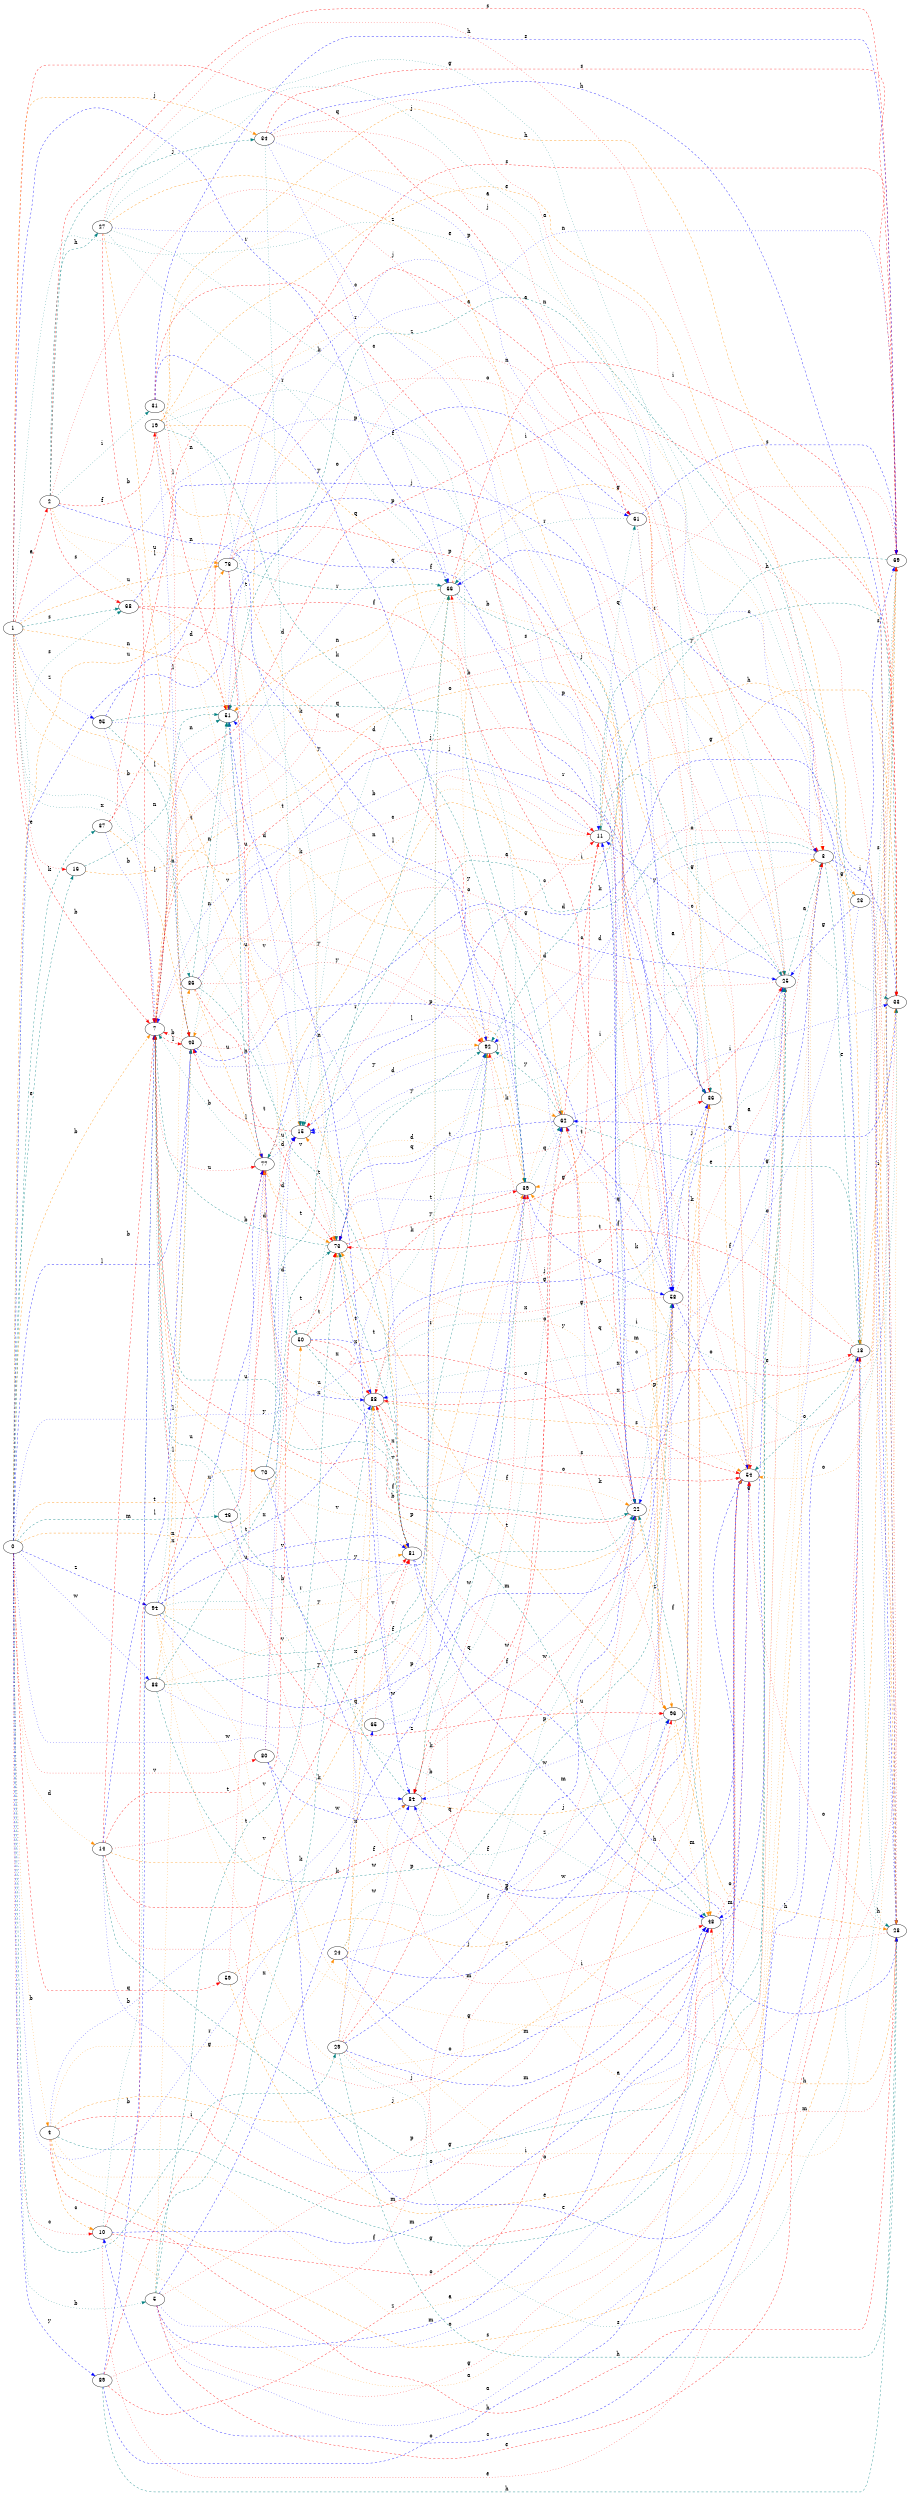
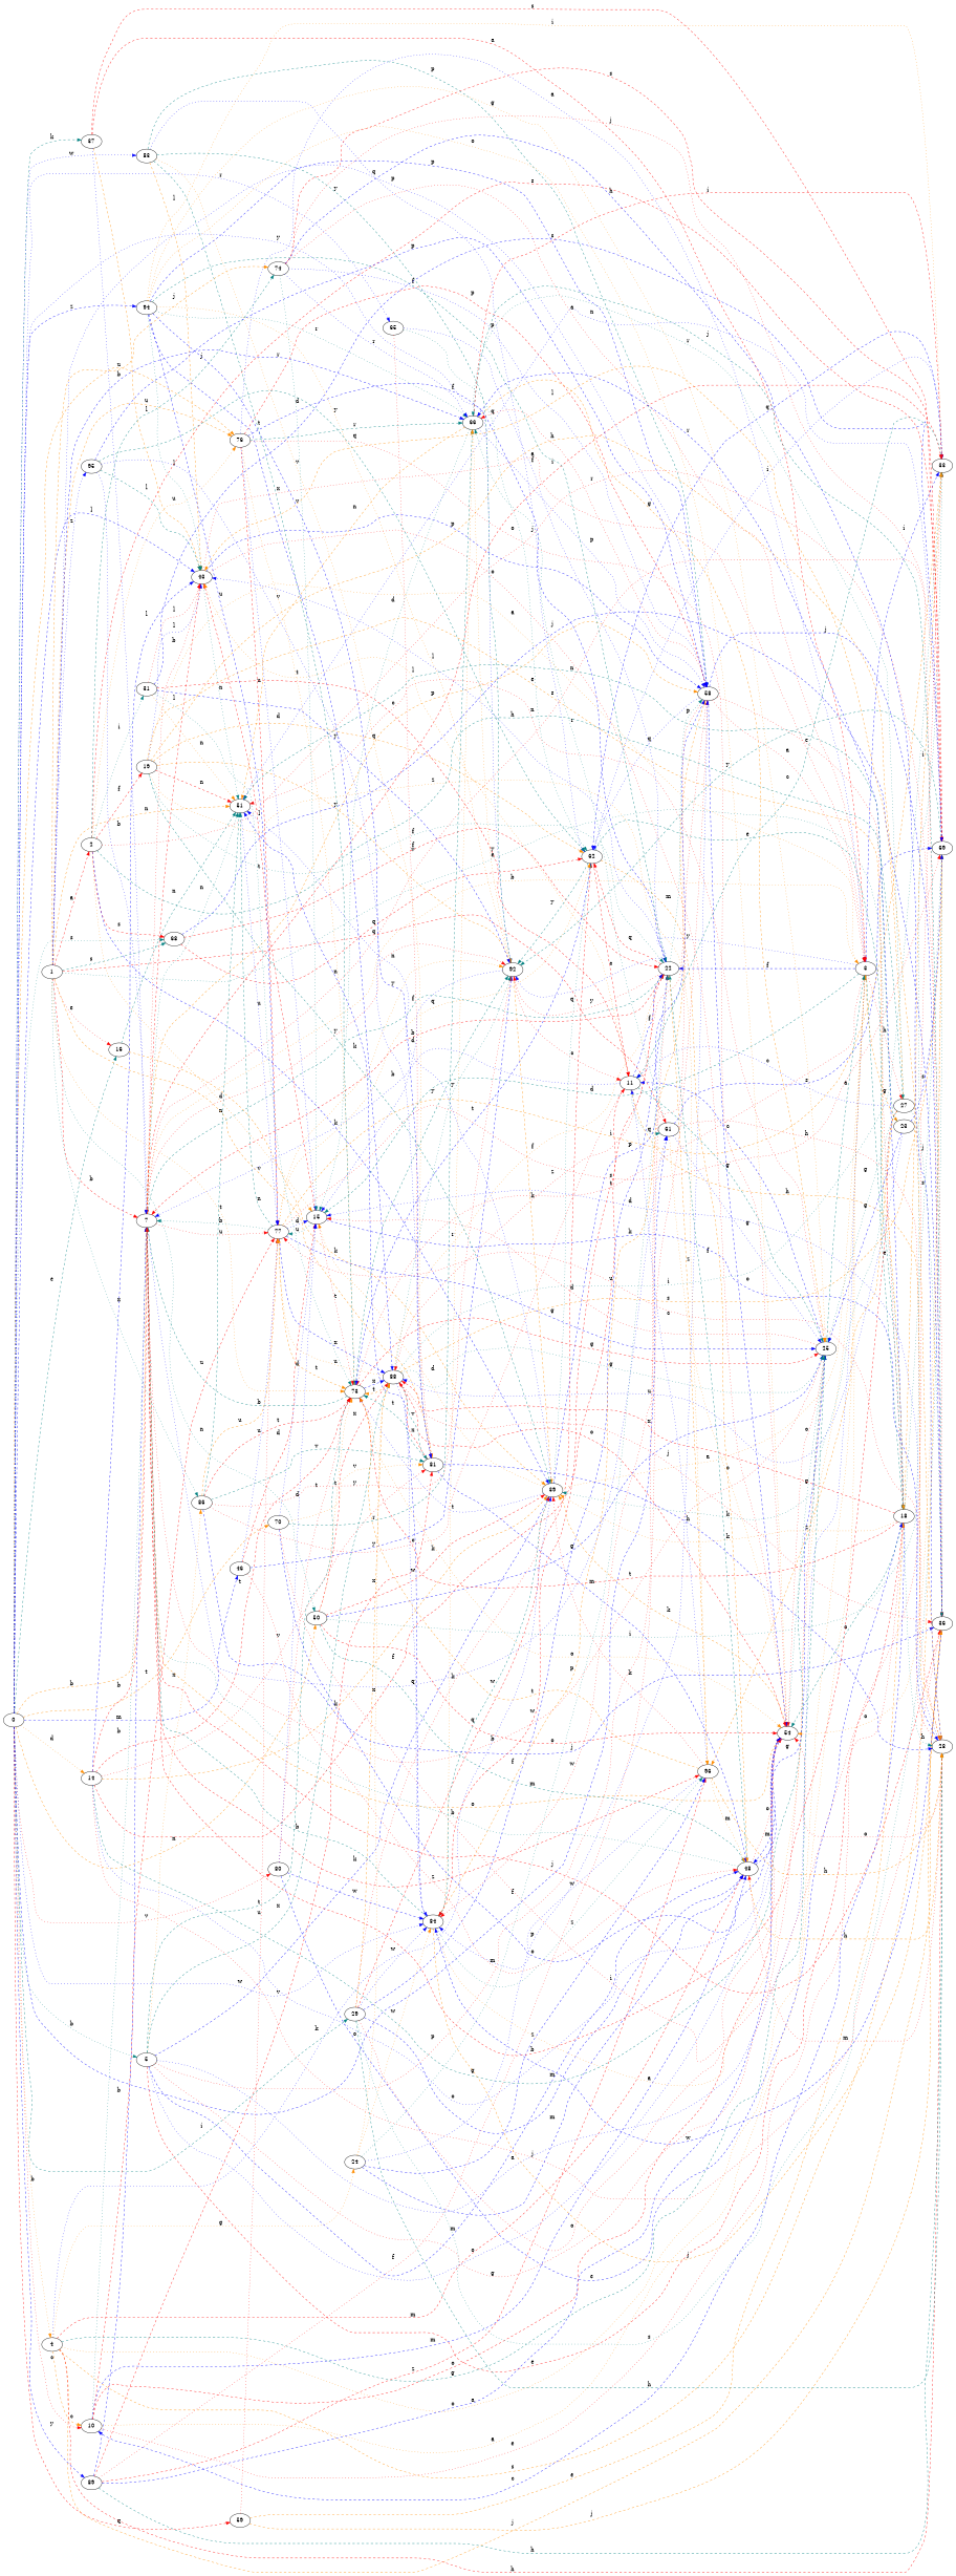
  strict digraph {
    rankdir=LR
    edge [color=blue style=dashed]
    0
    4
    5
    7
    10
    14
    16
    29
    37
    43
    46
    50
    59
    65
    68
    70
    76
    80
    83
    84
    89
    92
    94
    61
    36
    39
    69
    3
    24
    25
    28
    48
    54
    18
    58
    73
    86
    88
    51
    22
    33
    77
    96
    81
    62
    15
    66
    11
    1
    2
-   34
+   34 [label=74]
    95
    19
    27
    31
    23
    0 -> 4 [color=darkorange label=b style=dotted]
    0 -> 5 [color=teal label=b style=dotted]
    0 -> 7 [color=darkorange label=b]
    0 -> 10 [color=red label=c style=dotted]
    0 -> 14 [color=darkorange label=d style=dotted]
    0 -> 16 [color=teal label=e]
    0 -> 29 [color=teal label=i]
    0 -> 37 [color=teal label=k]
    0 -> 43 [label=l]
-   0 -> 46 [color=teal label=m]
+   0 -> 46 [label=m]
    0 -> 50 [color=darkorange label=n]
    0 -> 59 [color=red label=q]
    0 -> 65 [label=r style=dotted]
    0 -> 68 [color=teal label=s style=dotted]
    0 -> 70 [color=darkorange label=t]
    0 -> 76 [color=darkorange label=u]
    0 -> 80 [color=red label=v style=dotted]
    0 -> 83 [label=w style=dotted]
    0 -> 84 [label=w style=dotted]
    0 -> 89 [label=y]
    0 -> 92 [label=y style=dotted]
    0 -> 94 [label=z]
    0 -> 61 [label=o]
    4 -> 10 [color=darkorange label=c]
    4 -> 36 [color=darkorange label=j]
    4 -> 39 [label=k style=dotted]
    4 -> 69 [color=darkorange label=s]
    4 -> 3 [color=darkorange label=a style=dotted]
    4 -> 24 [color=darkorange label=g style=dotted]
    4 -> 25 [color=teal label=g]
    4 -> 28 [color=red label=h]
    4 -> 48 [color=red label=m]
    5 -> 39 [label=k]
    5 -> 3 [label=a style=dotted]
    5 -> 25 [color=red label=g style=dotted]
    5 -> 48 [label=m]
    5 -> 54 [label=o style=dotted]
    5 -> 18 [color=red label=e]
    5 -> 58 [color=red label=p style=dotted]
    5 -> 73 [color=teal label=t]
    5 -> 86 [color=darkorange label=x style=dotted]
    5 -> 88 [color=teal label=x]
    7 -> 43 [color=red label=l]
    7 -> 92 [color=red label=y style=dotted]
    7 -> 61 [label=q style=dotted]
    7 -> 36 [color=red label=j]
    7 -> 69 [color=red label=s style=dotted]
    7 -> 54 [color=darkorange label=o]
    7 -> 58 [color=darkorange label=p]
    7 -> 51 [color=teal label=n style=dotted]
    7 -> 22 [color=teal label=f]
    7 -> 33 [color=red label=i]
    7 -> 77 [color=red label=u style=dotted]
    7 -> 96 [color=red label=z]
    10 -> 7 [color=teal label=b style=dotted]
    10 -> 3 [color=darkorange label=a style=dotted]
    10 -> 48 [label=m]
    10 -> 54 [color=red label=o]
    10 -> 18 [color=red label=e style=dotted]
    10 -> 77 [color=red label=u]
    14 -> 7 [color=red label=b]
    14 -> 43 [label=l]
    14 -> 36 [color=red label=j style=dotted]
    14 -> 39 [color=darkorange label=k]
    14 -> 25 [color=teal label=g]
    14 -> 54 [label=o style=dotted]
    14 -> 73 [color=red label=t]
    14 -> 22 [color=red label=f]
    14 -> 81 [color=red label=v style=dotted]
    16 -> 39 [color=darkorange label=k]
    16 -> 51 [color=teal label=n]
    29 -> 84 [label=w style=dotted]
    29 -> 39 [color=red label=k style=dotted]
    29 -> 69 [color=teal label=s style=dotted]
    29 -> 28 [color=teal label=h]
    29 -> 48 [label=m]
    29 -> 54 [color=red label=o style=dotted]
    29 -> 88 [color=darkorange label=x]
    29 -> 22 [label=f]
    29 -> 62 [color=red label=q]
    37 -> 7 [label=b style=dotted]
    37 -> 43 [color=darkorange label=l]
    37 -> 69 [color=red label=s]
    37 -> 3 [color=red label=a]
    43 -> 7 [color=red label=b style=dotted]
    43 -> 3 [color=red label=a style=dotted]
    43 -> 54 [color=red label=o style=dotted]
    43 -> 58 [label=p]
    43 -> 51 [color=teal label=n style=dotted]
    46 -> 92 [label=y]
    46 -> 48 [color=red label=m style=dotted]
    46 -> 77 [label=u style=dotted]
    46 -> 15 [color=red label=d]
    50 -> 39 [color=red label=k]
    50 -> 25 [label=g]
    50 -> 48 [color=teal label=m]
    50 -> 54 [color=red label=o]
    50 -> 73 [color=darkorange label=t style=dotted]
    50 -> 88 [color=red label=x]
    50 -> 33 [color=teal label=i style=dotted]
    59 -> 36 [color=darkorange label=j]
    59 -> 18 [color=darkorange label=e]
    59 -> 77 [color=red label=u style=dotted]
    65 -> 22 [label=f style=dotted]
    65 -> 81 [color=red label=v style=dotted]
    65 -> 62 [color=teal label=q style=dotted]
    68 -> 36 [label=j]
    68 -> 22 [color=red label=f]
    68 -> 62 [color=red label=q]
    70 -> 54 [label=o]
    70 -> 33 [color=red label=i style=dotted]
    70 -> 81 [color=darkorange label=v style=dotted]
    70 -> 15 [label=d style=dotted]
    70 -> 66 [color=teal label=r]
    76 -> 3 [label=a style=dotted]
    76 -> 54 [color=red label=o style=dotted]
    76 -> 58 [color=red label=p]
    76 -> 73 [color=darkorange label=t style=dotted]
    76 -> 22 [label=f]
    76 -> 77 [color=red label=u]
    76 -> 15 [label=d style=dotted]
    76 -> 66 [color=teal label=r]
    80 -> 84 [label=w]
    80 -> 18 [label=e]
    80 -> 73 [color=red label=t style=dotted]
    80 -> 15 [label=d style=dotted]
    83 -> 43 [color=darkorange label=l]
    83 -> 92 [color=teal label=y]
    83 -> 58 [color=teal label=p]
    83 -> 73 [color=teal label=t]
    83 -> 81 [color=darkorange label=v style=dotted]
    83 -> 62 [label=q style=dotted]
    84 -> 7 [color=teal label=b]
    84 -> 36 [color=darkorange label=j]
    84 -> 3 [color=darkorange label=a style=dotted]
    84 -> 58 [color=darkorange label=p]
    84 -> 51 [label=n]
    84 -> 96 [color=teal label=z style=dotted]
    84 -> 66 [color=darkorange label=r style=dotted]
    89 -> 7 [label=b]
    89 -> 28 [color=teal label=h]
    89 -> 54 [label=o]
    89 -> 22 [color=red label=f style=dotted]
    89 -> 96 [color=red label=z]
    89 -> 81 [color=red label=v]
    92 -> 39 [color=darkorange label=k]
    92 -> 15 [label=d style=dotted]
    92 -> 11 [color=red label=c style=dotted]
    94 -> 43 [color=teal label=l style=dotted]
    94 -> 92 [color=darkorange label=y style=dotted]
    94 -> 25 [color=darkorange label=g style=dotted]
    94 -> 54 [color=darkorange label=o style=dotted]
    94 -> 58 [label=p]
    94 -> 88 [label=x]
    94 -> 22 [color=teal label=f]
    94 -> 33 [color=darkorange label=i style=dotted]
    94 -> 77 [label=u]
    94 -> 81 [label=v]
    94 -> 66 [color=teal label=r style=dotted]
    61 -> 69 [label=s]
    61 -> 25 [label=g style=dotted]
    61 -> 28 [color=red label=h style=dotted]
    61 -> 54 [color=darkorange label=o style=dotted]
    61 -> 66 [color=teal label=r style=dotted]
    36 -> 84 [label=w]
    39 -> 84 [color=teal label=w]
    39 -> 3 [color=darkorange label=a style=dotted]
    39 -> 58 [label=p]
    39 -> 73 [label=t style=dotted]
    39 -> 51 [label=n style=dotted]
    39 -> 62 [color=teal label=q style=dotted]
    39 -> 15 [color=darkorange label=d style=dotted]
    69 -> 92 [color=teal label=y]
    69 -> 54 [color=darkorange label=o style=dotted]
    69 -> 51 [label=n style=dotted]
    3 -> 7 [color=darkorange label=b style=dotted]
    3 -> 92 [label=y style=dotted]
    3 -> 18 [color=teal label=e]
    3 -> 73 [color=red label=t style=dotted]
    3 -> 22 [label=f]
    3 -> 33 [label=i]
    3 -> 15 [color=teal label=d]
-   27 -> 3 [color=red label=h style=dotted]
+   3 -> 27 [color=red label=h style=dotted]
    3 -> 23 [color=darkorange label=g]
    24 -> 84 [color=darkorange label=w style=dotted]
    24 -> 48 [label=m]
    24 -> 58 [label=p style=dotted]
    24 -> 88 [color=darkorange label=x style=dotted]
    24 -> 22 [color=teal label=f style=dotted]
    24 -> 96 [label=z]
    25 -> 7 [color=red label=b style=dotted]
    25 -> 3 [color=teal label=a]
    25 -> 54 [color=red label=o style=dotted]
    25 -> 51 [color=red label=n style=dotted]
    25 -> 15 [color=red label=d style=dotted]
    25 -> 11 [label=c]
    28 -> 48 [color=red label=m style=dotted]
    28 -> 54 [color=red label=o style=dotted]
    28 -> 77 [color=red label=u style=dotted]
    28 -> 15 [label=d style=dotted]
    48 -> 7 [color=teal label=b style=dotted]
    48 -> 25 [label=g]
    48 -> 28 [color=darkorange label=h]
    48 -> 54 [color=red label=o style=dotted]
    48 -> 22 [color=teal label=f]
    54 -> 39 [color=darkorange label=k]
    54 -> 25 [color=teal label=g style=dotted]
    54 -> 48 [label=m]
    18 -> 10 [label=c]
    18 -> 39 [color=darkorange label=k style=dotted]
    18 -> 69 [color=teal label=s style=dotted]
    18 -> 28 [color=teal label=h style=dotted]
    18 -> 54 [color=teal label=o]
    18 -> 73 [color=red label=t]
    18 -> 88 [color=red label=x]
    18 -> 33 [color=darkorange label=i]
    18 -> 66 [label=r]
    58 -> 84 [color=red label=w style=dotted]
    58 -> 36 [label=j]
    58 -> 3 [color=red label=a style=dotted]
    58 -> 54 [label=o]
    58 -> 18 [color=red label=e style=dotted]
-   58 -> 88 [color=red label=x style=dotted]
+   58 -> 88 [color=red label=z style=dotted]
    58 -> 62 [label=q style=dotted]
    58 -> 66 [color=red label=r style=dotted]
    73 -> 7 [color=teal label=b]
    73 -> 92 [color=teal label=y]
    73 -> 25 [color=red label=g]
    73 -> 54 [color=darkorange label=o style=dotted]
    73 -> 88 [label=x]
    86 -> 92 [color=red label=y style=dotted]
    86 -> 36 [label=j]
    86 -> 73 [color=red label=t]
    86 -> 51 [color=teal label=n]
    86 -> 77 [color=darkorange label=u]
    86 -> 81 [color=teal label=v]
    86 -> 11 [color=red label=c style=dotted]
    88 -> 84 [label=w style=dotted]
    88 -> 92 [color=teal label=y style=dotted]
    88 -> 36 [color=red label=j style=dotted]
    88 -> 69 [color=darkorange label=s]
    88 -> 25 [color=teal label=g style=dotted]
    88 -> 54 [color=red label=o]
    88 -> 73 [color=darkorange label=t]
    88 -> 22 [color=darkorange label=f style=dotted]
    88 -> 33 [color=teal label=i style=dotted]
    88 -> 77 [color=darkorange label=u style=dotted]
    88 -> 81 [color=teal label=v]
    51 -> 77 [label=u style=dotted]
    22 -> 7 [color=red label=b]
    22 -> 43 [label=l style=dotted]
    22 -> 92 [color=red label=y style=dotted]
    22 -> 58 [color=teal label=p style=dotted]
    22 -> 96 [color=darkorange label=z]
    22 -> 62 [color=red label=q]
    33 -> 62 [label=q]
    33 -> 11 [color=teal label=c]
    77 -> 7 [color=teal label=b style=dotted]
    77 -> 92 [color=darkorange label=y style=dotted]
    77 -> 69 [color=red label=s style=dotted]
    77 -> 25 [label=g]
    77 -> 73 [color=darkorange label=t]
    77 -> 88 [label=x]
    77 -> 51 [color=teal label=n]
    77 -> 33 [color=darkorange label=i]
    77 -> 62 [color=darkorange label=q style=dotted]
    77 -> 15 [label=d style=dotted]
    96 -> 84 [label=w style=dotted]
    96 -> 39 [color=red label=k style=dotted]
    96 -> 28 [color=darkorange label=h]
    96 -> 48 [color=darkorange label=m style=dotted]
    96 -> 73 [color=darkorange label=t]
    96 -> 11 [label=c style=dotted]
    81 -> 28 [label=h]
    81 -> 48 [label=m]
    81 -> 73 [color=teal label=t]
    81 -> 88 [color=red label=x]
    62 -> 92 [color=teal label=y]
    62 -> 48 [color=darkorange label=m]
    62 -> 18 [color=teal label=e]
    62 -> 73 [label=t]
    62 -> 33 [label=i style=dotted]
    62 -> 11 [color=red label=c]
    15 -> 43 [color=red label=l]
    15 -> 28 [label=k]
    15 -> 73 [color=red label=t style=dotted]
    15 -> 77 [color=teal label=u style=dotted]
    66 -> 92 [color=darkorange label=y style=dotted]
    66 -> 36 [color=teal label=j]
    66 -> 25 [color=darkorange label=g]
    66 -> 58 [label=p style=dotted]
    66 -> 51 [color=darkorange label=n]
    66 -> 33 [color=red label=i]
    66 -> 15 [color=teal label=d style=dotted]
    11 -> 7 [label=b style=dotted]
    11 -> 43 [color=darkorange label=l style=dotted]
    11 -> 84 [color=red label=w]
    11 -> 61 [color=teal label=q style=dotted]
    11 -> 25 [color=teal label=g]
    11 -> 28 [color=darkorange label=h]
    11 -> 22 [label=f]
    1 -> 7 [color=red label=b]
    1 -> 16 [color=red label=e style=dotted]
    1 -> 50 [color=teal label=n style=dotted]
    1 -> 68 [color=teal label=s]
    1 -> 76 [color=darkorange label=u]
    1 -> 61 [color=red label=q]
    1 -> 18 [color=teal label=e style=dotted]
    1 -> 58 [label=p style=dotted]
    1 -> 73 [color=darkorange label=t style=dotted]
    1 -> 86 [color=teal label=x style=dotted]
    1 -> 51 [color=darkorange label=n]
    1 -> 81 [color=darkorange label=v]
    1 -> 66 [label=r]
    1 -> 2 [color=red label=a]
    1 -> 34 [color=darkorange label=j]
    1 -> 95 [label=z style=dotted]
    2 -> 68 [color=red label=s]
    2 -> 76 [color=darkorange label=u style=dotted]
    2 -> 36 [color=red label=j style=dotted]
    2 -> 39 [label=k]
    2 -> 69 [color=red label=s]
    2 -> 15 [color=darkorange label=d style=dotted]
    2 -> 34 [color=teal label=j]
    2 -> 19 [color=red label=f]
    2 -> 27 [color=teal label=h]
    2 -> 31 [color=teal label=i style=dotted]
    34 -> 36 [color=red label=j style=dotted]
    34 -> 69 [color=red label=s]
    34 -> 3 [color=red label=a style=dotted]
    34 -> 28 [label=h]
    34 -> 58 [label=p style=dotted]
    34 -> 15 [color=teal label=d style=dotted]
    34 -> 66 [label=r style=dotted]
    95 -> 7 [label=b style=dotted]
    95 -> 43 [color=teal label=l]
    95 -> 58 [label=p]
    95 -> 81 [label=v style=dotted]
    95 -> 62 [color=teal label=q]
    19 -> 43 [label=l style=dotted]
    19 -> 92 [color=darkorange label=y]
    19 -> 39 [color=teal label=k]
    19 -> 3 [color=darkorange label=a style=dotted]
    19 -> 28 [color=darkorange label=h]
    19 -> 18 [color=darkorange label=e]
    19 -> 51 [color=red label=n]
    19 -> 22 [color=teal label=f style=dotted]
    19 -> 96 [color=darkorange label=z style=dotted]
    19 -> 62 [color=darkorange label=q]
    27 -> 7 [color=red label=b]
    27 -> 43 [color=darkorange label=l]
    27 -> 36 [color=teal label=j style=dotted]
    27 -> 39 [color=teal label=k style=dotted]
    27 -> 25 [color=teal label=g style=dotted]
    27 -> 96 [color=darkorange label=z]
    27 -> 66 [color=teal label=r style=dotted]
    27 -> 11 [label=c style=dotted]
    31 -> 43 [color=red label=l style=dotted]
    31 -> 92 [label=y]
    31 -> 69 [label=s]
    31 -> 73 [color=teal label=t style=dotted]
    31 -> 51 [color=darkorange label=n style=dotted]
    31 -> 11 [color=red label=c]
    23 -> 69 [label=s]
    23 -> 25 [label=g]
-   23 -> 88 [label=x style=dotted]
+   23 -> 88 [label=u style=dotted]
    23 -> 51 [color=teal label=n]
  }
